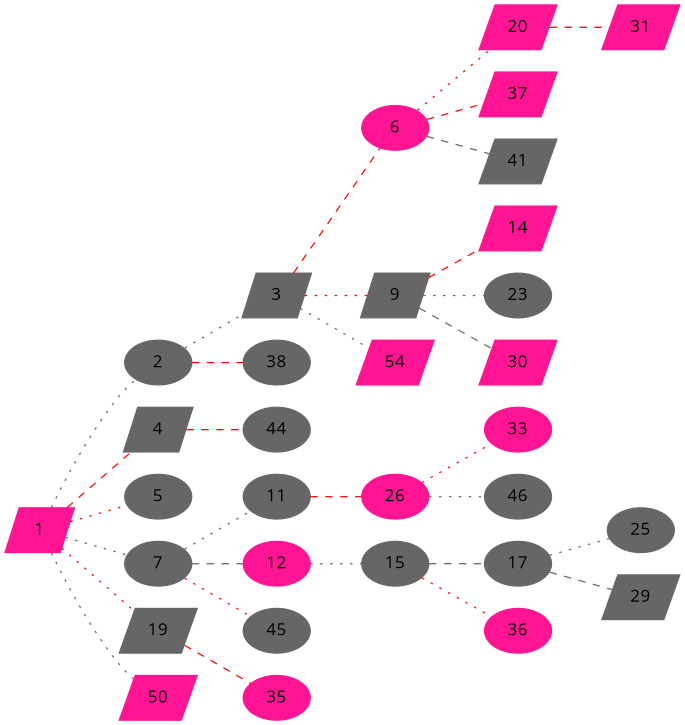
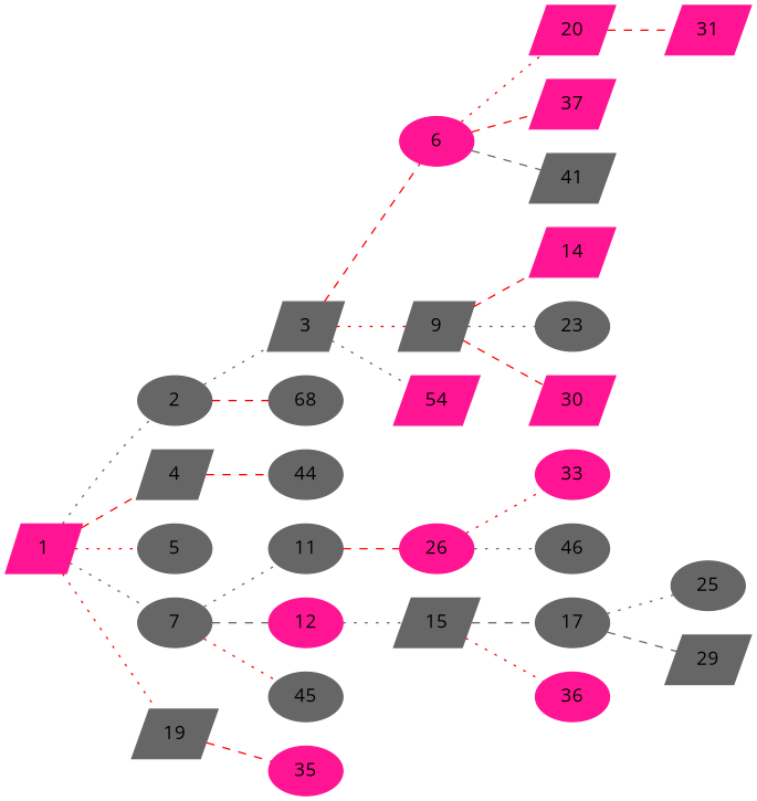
  graph {
    fontname="Open Sans"
    rankdir=LR
    node [color=gray40 fontname="Open Sans" shape=ellipse style=filled]
    edge [color=red fontname="Open Sans" style=dotted]
    1 [color=deeppink shape=parallelogram super="+10"]
    2 [super="+16"]
    4 [shape=parallelogram super="+13"]
    5
    7 [super="+32"]
    19 [shape=parallelogram super="+21"]
-   50 [color=deeppink shape=parallelogram]
    3 [shape=parallelogram super="+8"]
-   38
+   38 [label=68]
    44 [super="+48"]
    11
    12 [color=deeppink super="+22"]
    45 [super="+49"]
    35 [color=deeppink super="+43"]
    6 [color=deeppink super="+39"]
    9 [shape=parallelogram super="+40"]
    n17 [color=deeppink label=54 shape=parallelogram super="+42"]
    20 [color=deeppink shape=parallelogram super="+24"]
    37 [color=deeppink shape=parallelogram]
    41 [shape=parallelogram]
    14 [color=deeppink shape=parallelogram]
    23
    30 [color=deeppink shape=parallelogram]
    31 [color=deeppink shape=parallelogram]
    26 [color=deeppink super="+47"]
-   15 [super="+27"]
+   15 [shape=parallelogram super="+27"]
    33 [color=deeppink]
    46
    17 [super="+18"]
    36 [color=deeppink]
    25
    29 [shape=parallelogram]
    1 -- 2 [color=gray40]
    1 -- 4 [style=dashed]
    1 -- 5
    1 -- 7 [color=gray40]
    1 -- 19
-   1 -- 50 [color=gray40]
    2 -- 3 [color=gray40]
    2 -- 38 [style=dashed]
    4 -- 44 [style=dashed]
    7 -- 11 [color=gray40]
    7 -- 12 [color=gray40 style=dashed]
    7 -- 45
    19 -- 35 [style=dashed]
    3 -- 6 [style=dashed]
    3 -- 9
    3 -- n17 [color=gray40]
    11 -- 26 [style=dashed]
    12 -- 15 [color=gray40]
    6 -- 20
    6 -- 37 [style=dashed]
    6 -- 41 [color=gray40 style=dashed]
    9 -- 14 [style=dashed]
    9 -- 23 [color=gray40]
-   9 -- 30 [color=gray40 style=dashed]
+   9 -- 30 [style=dashed]
    20 -- 31 [style=dashed]
    26 -- 33
    26 -- 46 [color=gray40]
    15 -- 17 [color=gray40 style=dashed]
    15 -- 36
    17 -- 25 [color=gray40]
    17 -- 29 [color=gray40 style=dashed]
  }
